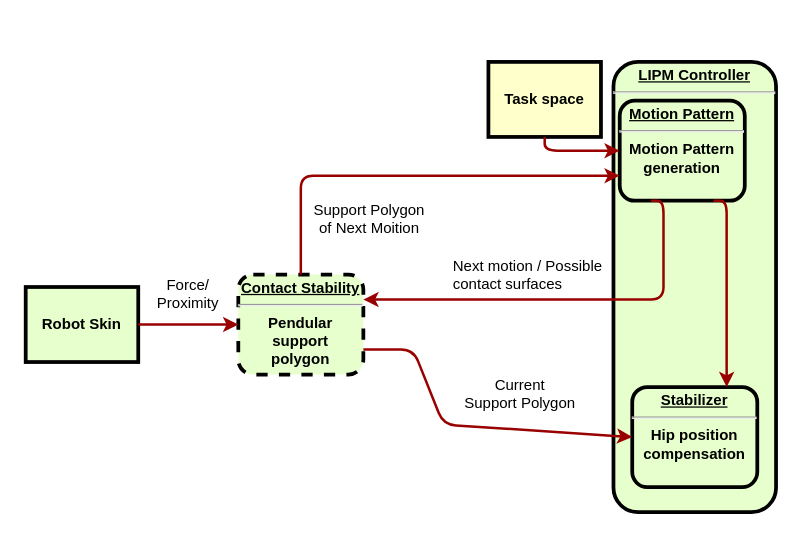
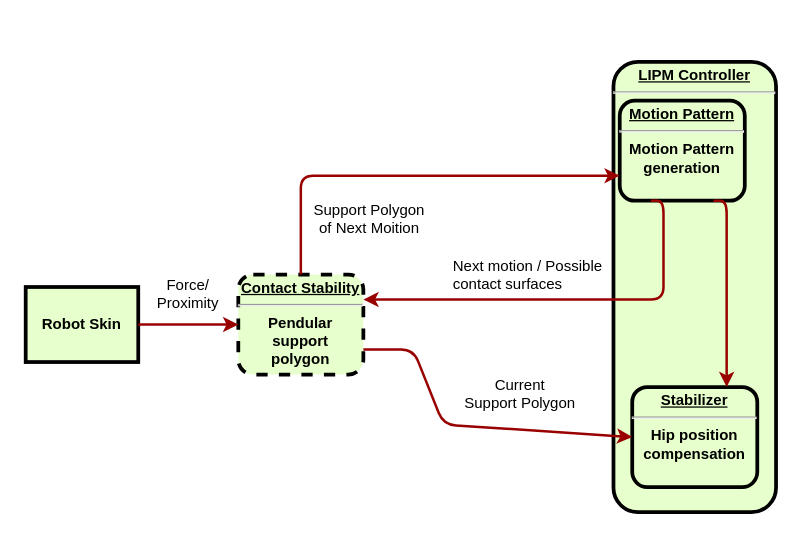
  <mxCell id="0" />
  <mxCell id="1" parent="0" />
  <mxCell id="2" value="&lt;p style=&quot;margin: 0px ; margin-top: 4px ; text-align: center ; text-decoration: underline&quot;&gt;&lt;strong&gt;Contact Stability&lt;br&gt;&lt;/strong&gt;&lt;/p&gt;&lt;hr&gt;&lt;div&gt;Pendular &lt;br&gt;&lt;/div&gt;&lt;div&gt;support&lt;/div&gt;&lt;div&gt; polygon&lt;/div&gt;" style="verticalAlign=middle;align=center;overflow=fill;fontSize=12;fontFamily=Helvetica;html=1;rounded=1;fontStyle=1;strokeWidth=3;fillColor=#E6FFCC;dashed=1;" vertex="1" parent="1"><mxGeometry x="190" y="219" width="100" height="80" as="geometry" /></mxCell>
  <mxCell id="3" value="Robot Skin" style="whiteSpace=wrap;align=center;verticalAlign=middle;fontStyle=1;strokeWidth=3;fillColor=#e6ffcc;" vertex="1" parent="1"><mxGeometry x="20" y="229" width="90" height="60" as="geometry" /></mxCell>
  <mxCell id="4" value="&lt;p style=&quot;margin: 0px ; margin-top: 4px ; text-align: center ; text-decoration: underline&quot;&gt;&lt;strong&gt;LIPM Controller&lt;br&gt;&lt;/strong&gt;&lt;/p&gt;&lt;hr&gt;&lt;p style=&quot;margin: 0px ; margin-left: 8px&quot;&gt;&lt;br&gt;&lt;/p&gt;" style="verticalAlign=middle;align=center;overflow=fill;fontSize=12;fontFamily=Helvetica;html=1;rounded=1;fontStyle=1;strokeWidth=3;fillColor=#E6FFCC" vertex="1" parent="1"><mxGeometry x="490" y="49" width="130" height="360" as="geometry" /></mxCell>
  <mxCell id="5" value="&lt;p style=&quot;margin: 0px ; margin-top: 4px ; text-align: center ; text-decoration: underline&quot;&gt;&lt;strong&gt;&lt;strong&gt;Motion Pattern&lt;/strong&gt;&lt;br&gt;&lt;/strong&gt;&lt;/p&gt;&lt;hr&gt;&lt;div&gt;Motion Pattern&lt;/div&gt;&lt;div&gt;generation&lt;br&gt;&lt;/div&gt;" style="verticalAlign=middle;align=center;overflow=fill;fontSize=12;fontFamily=Helvetica;html=1;rounded=1;fontStyle=1;strokeWidth=3;fillColor=#E6FFCC" vertex="1" parent="1"><mxGeometry x="495" y="80" width="100" height="80" as="geometry" /></mxCell>
  <mxCell id="6" value="&lt;p style=&quot;margin: 0px ; margin-top: 4px ; text-align: center ; text-decoration: underline&quot;&gt;&lt;strong&gt;&lt;strong&gt;Stabilizer&lt;/strong&gt;&lt;br&gt;&lt;/strong&gt;&lt;/p&gt;&lt;hr&gt;&lt;div&gt;Hip position &lt;br&gt;&lt;/div&gt;&lt;div&gt;compensation&lt;br&gt;&lt;/div&gt;" style="verticalAlign=middle;align=center;overflow=fill;fontSize=12;fontFamily=Helvetica;html=1;rounded=1;fontStyle=1;strokeWidth=3;fillColor=#E6FFCC" vertex="1" parent="1"><mxGeometry x="505" y="309" width="100" height="80" as="geometry" /></mxCell>
- <mxCell id="7" value="Task space" style="whiteSpace=wrap;align=center;verticalAlign=middle;fontStyle=1;strokeWidth=3;fillColor=#FFFFCC" vertex="1" parent="1"><mxGeometry x="390" y="49" width="90" height="60" as="geometry" /></mxCell>
  <mxCell id="8" value="" style="edgeStyle=none;noEdgeStyle=1;strokeColor=#990000;strokeWidth=2" edge="1" parent="1" source="3" target="2"><mxGeometry width="100" height="100" relative="1" as="geometry"><mxPoint x="231" y="178" as="sourcePoint" /><mxPoint x="331" y="78" as="targetPoint" /></mxGeometry></mxCell>
  <mxCell id="9" value="Force/&#10;Proximity" style="text;spacingTop=-5;align=center" vertex="1" parent="1"><mxGeometry x="120" y="219" width="60" height="32" as="geometry" /></mxCell>
  <mxCell id="10" value="" style="edgeStyle=elbowEdgeStyle;elbow=horizontal;strokeColor=#990000;strokeWidth=2;exitX=0.5;exitY=0;exitDx=0;exitDy=0;entryX=0;entryY=0.75;entryDx=0;entryDy=0;" edge="1" parent="1" source="2" target="5"><mxGeometry width="100" height="100" relative="1" as="geometry"><mxPoint x="414" y="499" as="sourcePoint" /><mxPoint x="234" y="569" as="targetPoint" /><Array as="points"><mxPoint x="240" y="159" /><mxPoint x="240" y="189" /><mxPoint x="294" y="139" /></Array></mxGeometry></mxCell>
  <mxCell id="11" value="Support Polygon&#10;of Next Moition&#10;" style="text;spacingTop=-5;align=center" vertex="1" parent="1"><mxGeometry x="250" y="159" width="90" height="29" as="geometry" /></mxCell>
  <mxCell id="12" style="edgeStyle=orthogonalEdgeStyle;rounded=0;orthogonalLoop=1;jettySize=auto;html=1;exitX=0.5;exitY=1;exitDx=0;exitDy=0;" edge="1" parent="1" source="4" target="4"><mxGeometry relative="1" as="geometry" /></mxCell>
  <mxCell id="13" value="" style="edgeStyle=none;noEdgeStyle=1;strokeColor=#990000;strokeWidth=2;entryX=0;entryY=0.5;entryDx=0;entryDy=0;exitX=1;exitY=0.75;exitDx=0;exitDy=0;" edge="1" parent="1" source="2" target="6"><mxGeometry width="100" height="100" relative="1" as="geometry"><mxPoint x="290" y="268" as="sourcePoint" /><mxPoint x="200" y="278.287" as="targetPoint" /><Array as="points"><mxPoint x="330" y="279" /><mxPoint x="354" y="339" /></Array></mxGeometry></mxCell>
  <mxCell id="14" value="Current&#10;Support Polygon&#10;" style="text;spacingTop=-5;align=center" vertex="1" parent="1"><mxGeometry x="370" y="299" width="91" height="30" as="geometry" /></mxCell>
- <mxCell id="15" value="" style="edgeStyle=elbowEdgeStyle;elbow=horizontal;strokeColor=#990000;strokeWidth=2;entryX=0;entryY=0.5;entryDx=0;entryDy=0;exitX=0.5;exitY=1;exitDx=0;exitDy=0;" edge="1" parent="1" source="7" target="5"><mxGeometry width="100" height="100" relative="1" as="geometry"><mxPoint x="450" y="130" as="sourcePoint" /><mxPoint x="394" y="31" as="targetPoint" /><Array as="points"><mxPoint x="435" y="119" /><mxPoint x="460" y="119" /><mxPoint x="344" y="99" /><mxPoint x="279" y="20" /></Array></mxGeometry></mxCell>
  <mxCell id="16" value="" style="edgeStyle=elbowEdgeStyle;elbow=horizontal;strokeColor=#990000;strokeWidth=2;exitX=0.75;exitY=1;exitDx=0;exitDy=0;" edge="1" parent="1" source="5" target="6"><mxGeometry width="100" height="100" relative="1" as="geometry"><mxPoint x="356" y="188" as="sourcePoint" /><mxPoint x="525" y="170" as="targetPoint" /><Array as="points"><mxPoint x="580.5" y="179" /><mxPoint x="555.5" y="189" /><mxPoint x="580.5" y="199" /><mxPoint x="555" y="199" /><mxPoint x="410" y="159" /></Array></mxGeometry></mxCell>
  <mxCell id="17" value="" style="edgeStyle=elbowEdgeStyle;elbow=horizontal;strokeColor=#990000;strokeWidth=2;exitX=0.25;exitY=1;exitDx=0;exitDy=0;entryX=1;entryY=0.25;entryDx=0;entryDy=0;" edge="1" parent="1" source="5" target="2"><mxGeometry width="100" height="100" relative="1" as="geometry"><mxPoint x="431.5" y="180" as="sourcePoint" /><mxPoint x="407" y="239" as="targetPoint" /><Array as="points"><mxPoint x="530" y="179" /><mxPoint x="432.5" y="179" /><mxPoint x="432" y="209" /><mxPoint x="406.5" y="209" /><mxPoint x="261.5" y="169" /></Array></mxGeometry></mxCell>
  <mxCell id="18" value="&lt;div&gt;Next motion / Possible contact surfaces&lt;br&gt;&lt;/div&gt;" style="text;whiteSpace=wrap;html=1;" vertex="1" parent="1"><mxGeometry x="360" y="199" width="130" height="40" as="geometry" /></mxCell>
